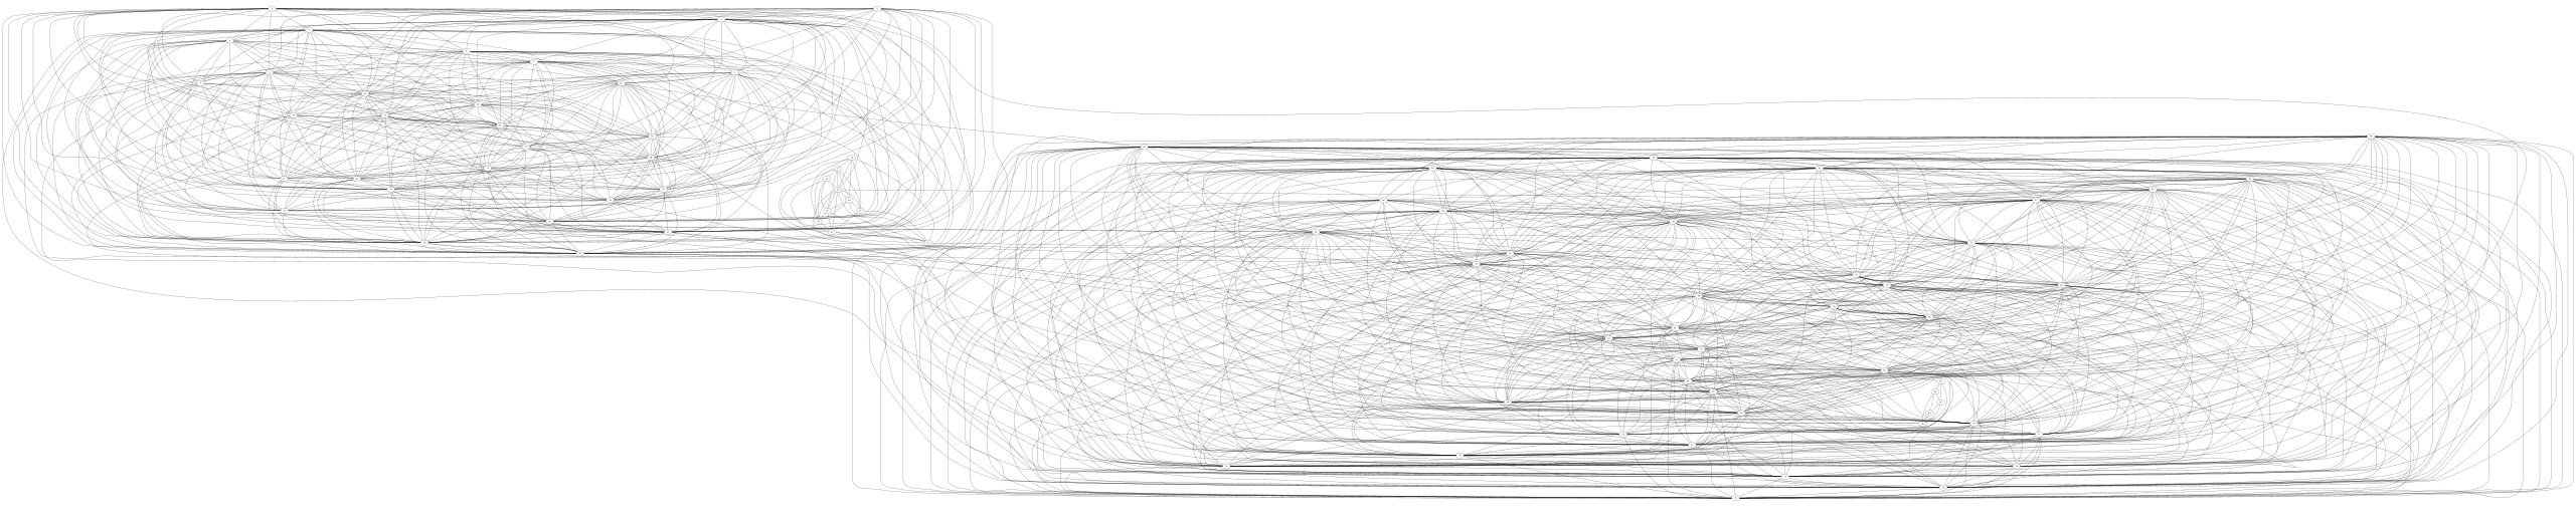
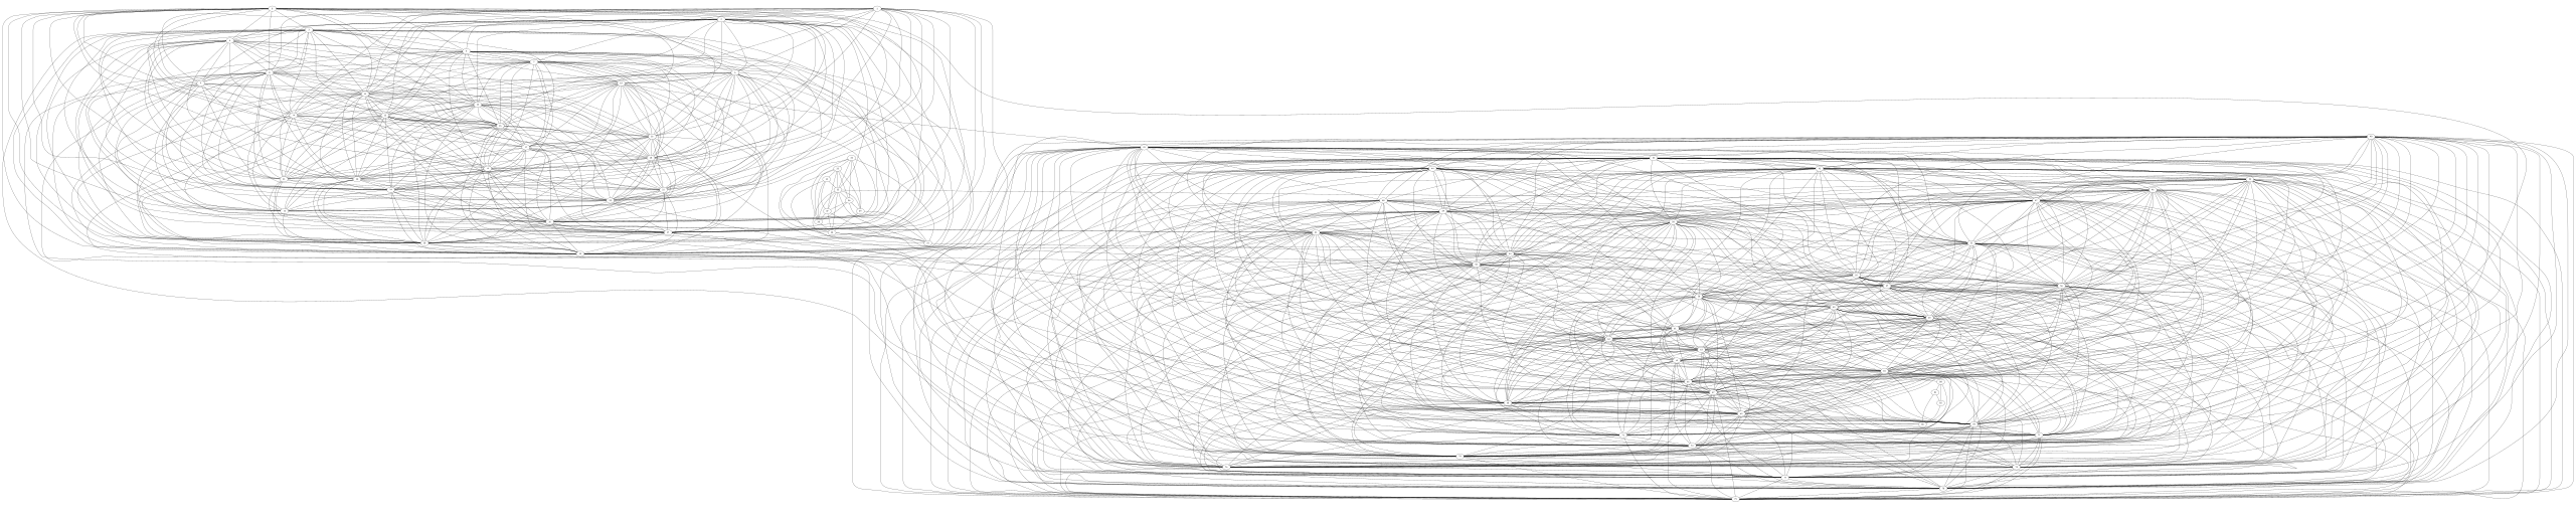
  strict graph {
    fontname="IBM Plex Mono"
    partition="[{0, 1, 2, 3, 4, 5, 6, 7, 8, 9, 10, 11, 12, 13, 14, 15, 16, 17, 18, 19, 20, 21, 22, 23, 24, 25, 26, 27, 28, 29}, {32, 33, 34, 35, 36, 37, 38, 39, 30, 31}, {40, 41, 42, 43, 44, 45, 46, 47, 48, 49, 50, 51, 52, 53, 54, 55, 56, 57, 58, 59, 60, 61, 62, 63, 64, 65, 66, 67, 68, 69, 70, 71, 72, 73, 74, 75, 76, 77, 78, 79}, {80, 81, 82, 83, 84}]"
    node [block=2 fontname="IBM Plex Mono"]
    edge [fontname="IBM Plex Mono"]
    0 [block=0]
    2 [block=0]
    3 [block=0]
    4 [block=0]
    5 [block=0]
    8 [block=0]
    9 [block=0]
    10 [block=0]
    11 [block=0]
    12 [block=0]
    14 [block=0]
    15 [block=0]
    16 [block=0]
    17 [block=0]
    18 [block=0]
    19 [block=0]
    21 [block=0]
    22 [block=0]
    24 [block=0]
    25 [block=0]
    26 [block=0]
    27 [block=0]
    28 [block=0]
    29 [block=0]
    67
    6 [block=0]
    7 [block=0]
    13 [block=0]
    23 [block=0]
    35 [block=1]
    20 [block=0]
    76
    75
    84 [block=3]
    41
    51
    61
    55
    62
    78
    73
    54
    68
    69
    72
    74
    77
    79
    70
    71
    36 [block=1]
    38 [block=1]
    39 [block=1]
    30 [block=1]
    31 [block=1]
    37 [block=1]
    47
    53
    42
    43
    44
    48
    49
    52
    56
    58
    59
    60
    63
    65
    46
    50
    57
    64
    66
    1 [block=0]
    45
    80 [block=3]
    32 [block=1]
    33 [block=1]
    34 [block=1]
    40
    81 [block=3]
    82 [block=3]
-   83 [block=3]
    0 -- 2
    0 -- 3
    0 -- 4
    0 -- 5
    0 -- 8
    0 -- 9
    0 -- 10
    0 -- 11
    0 -- 12
    0 -- 14
    0 -- 15
    0 -- 16
    0 -- 17
    0 -- 18
    0 -- 19
    0 -- 21
    0 -- 22
    0 -- 24
    0 -- 25
    0 -- 26
    0 -- 27
    0 -- 28
    0 -- 29
    0 -- 67
    2 -- 3
    2 -- 4
    2 -- 5
    2 -- 8
    2 -- 9
    2 -- 10
    2 -- 11
    2 -- 12
    2 -- 14
    2 -- 15
    2 -- 16
    2 -- 18
    2 -- 19
    2 -- 24
    2 -- 26
    2 -- 27
    2 -- 28
    2 -- 29
    2 -- 6
    2 -- 7
    2 -- 13
    2 -- 23
    2 -- 35
    3 -- 4
    3 -- 5
    3 -- 8
    3 -- 9
    3 -- 10
    3 -- 11
    3 -- 14
    3 -- 15
    3 -- 17
    3 -- 19
    3 -- 21
    3 -- 22
    3 -- 24
    3 -- 25
    3 -- 27
    3 -- 28
    3 -- 29
    3 -- 6
    3 -- 7
    3 -- 13
    3 -- 23
    3 -- 20
    3 -- 76
    4 -- 5
    4 -- 8
    4 -- 9
    4 -- 11
    4 -- 12
    4 -- 14
    4 -- 15
    4 -- 16
    4 -- 21
    4 -- 24
    4 -- 25
    4 -- 26
    4 -- 27
    4 -- 28
    4 -- 7
    4 -- 13
    4 -- 23
    4 -- 20
    5 -- 10
    5 -- 11
    5 -- 12
    5 -- 15
    5 -- 16
    5 -- 18
    5 -- 19
    5 -- 21
    5 -- 22
    5 -- 24
    5 -- 25
    5 -- 26
    5 -- 27
    5 -- 29
    5 -- 6
    5 -- 7
    5 -- 13
    5 -- 23
    5 -- 20
    8 -- 10
    8 -- 11
    8 -- 14
    8 -- 15
    8 -- 16
    8 -- 18
    8 -- 21
    8 -- 22
    8 -- 24
    8 -- 25
    8 -- 26
    8 -- 27
    8 -- 28
    8 -- 29
    8 -- 13
    8 -- 23
    8 -- 20
    8 -- 75
    9 -- 11
    9 -- 12
    9 -- 15
    9 -- 17
    9 -- 21
    9 -- 25
    9 -- 26
    9 -- 28
    9 -- 23
    9 -- 20
    9 -- 84
    10 -- 11
    10 -- 12
    10 -- 14
    10 -- 15
    10 -- 16
    10 -- 17
    10 -- 18
    10 -- 19
    10 -- 22
    10 -- 25
    10 -- 26
    10 -- 28
    10 -- 29
    10 -- 23
    10 -- 41
    11 -- 12
    11 -- 14
    11 -- 15
    11 -- 16
    11 -- 17
    11 -- 18
    11 -- 21
    11 -- 24
    11 -- 25
    11 -- 26
    11 -- 27
    11 -- 28
    11 -- 29
    11 -- 13
    11 -- 23
    11 -- 20
    12 -- 15
    12 -- 16
    12 -- 17
    12 -- 18
    12 -- 19
    12 -- 21
    12 -- 22
    12 -- 24
    12 -- 25
    12 -- 26
    12 -- 27
    12 -- 28
    12 -- 29
    12 -- 13
    12 -- 23
    12 -- 20
    14 -- 15
    14 -- 16
    14 -- 18
    14 -- 19
    14 -- 21
    14 -- 22
    14 -- 25
    14 -- 28
    14 -- 29
    14 -- 20
    14 -- 51
    15 -- 16
    15 -- 17
    15 -- 18
    15 -- 19
    15 -- 21
    15 -- 22
    15 -- 24
    15 -- 27
    15 -- 29
    15 -- 23
    15 -- 20
    16 -- 17
    16 -- 18
    16 -- 21
    16 -- 22
    16 -- 24
    16 -- 26
    16 -- 27
    16 -- 28
    16 -- 29
    16 -- 23
    16 -- 20
    17 -- 18
    17 -- 19
    17 -- 21
    17 -- 22
    17 -- 24
    17 -- 26
    17 -- 27
    17 -- 28
    17 -- 29
    17 -- 23
    18 -- 19
    18 -- 22
    18 -- 24
    18 -- 26
    18 -- 27
    18 -- 28
    18 -- 23
    18 -- 20
    18 -- 84
    19 -- 21
    19 -- 22
    19 -- 24
    19 -- 26
    19 -- 27
    19 -- 28
    19 -- 29
    19 -- 23
    19 -- 20
    19 -- 61
    21 -- 24
    21 -- 26
    21 -- 27
    21 -- 28
    21 -- 29
    22 -- 25
    22 -- 26
    22 -- 27
    22 -- 28
    22 -- 29
    22 -- 23
    24 -- 25
    24 -- 26
    24 -- 27
    24 -- 28
    24 -- 29
    24 -- 51
    25 -- 26
    25 -- 28
    26 -- 27
    26 -- 28
    26 -- 29
    26 -- 55
    27 -- 28
    27 -- 29
    27 -- 62
    27 -- 78
    28 -- 29
    28 -- 76
    29 -- 67
    29 -- 73
    29 -- 54
    67 -- 76
    67 -- 78
    67 -- 73
    67 -- 68
    67 -- 69
    67 -- 72
    67 -- 74
    67 -- 77
    67 -- 79
    67 -- 70
    67 -- 71
    6 -- 10
    6 -- 11
    6 -- 12
    6 -- 14
    6 -- 16
    6 -- 17
    6 -- 18
    6 -- 19
    6 -- 21
    6 -- 22
    6 -- 24
    6 -- 25
    6 -- 27
    6 -- 28
    6 -- 29
    6 -- 13
    6 -- 23
    7 -- 8
    7 -- 9
    7 -- 10
    7 -- 11
    7 -- 12
    7 -- 15
    7 -- 16
    7 -- 17
    7 -- 18
    7 -- 19
    7 -- 21
    7 -- 22
    7 -- 26
    7 -- 27
    7 -- 28
    7 -- 29
    7 -- 13
    7 -- 23
    7 -- 20
    13 -- 15
    13 -- 17
    13 -- 18
    13 -- 19
    13 -- 21
    13 -- 22
    13 -- 24
    13 -- 25
    13 -- 26
    13 -- 28
    13 -- 29
    13 -- 23
    13 -- 20
    13 -- 62
    23 -- 25
    23 -- 26
    23 -- 27
    23 -- 73
    35 -- 68
    35 -- 36
    35 -- 38
    35 -- 39
    35 -- 30
    35 -- 31
    35 -- 37
    35 -- 47
    20 -- 17
    20 -- 22
    20 -- 24
    20 -- 25
    20 -- 26
    20 -- 27
    20 -- 28
    20 -- 29
    20 -- 23
    76 -- 77
    76 -- 79
    75 -- 78
    75 -- 77
    75 -- 79
    41 -- 67
    41 -- 76
    41 -- 51
    41 -- 61
    41 -- 78
    41 -- 73
    41 -- 54
    41 -- 68
    41 -- 69
    41 -- 74
    41 -- 79
    41 -- 70
    41 -- 71
    41 -- 47
    41 -- 53
    41 -- 42
    41 -- 43
    41 -- 44
    41 -- 48
    41 -- 49
    41 -- 52
    41 -- 56
    41 -- 58
    41 -- 59
    41 -- 60
    41 -- 63
    41 -- 65
    41 -- 46
    41 -- 50
    41 -- 57
    51 -- 67
    51 -- 61
    51 -- 55
    51 -- 62
    51 -- 78
    51 -- 73
    51 -- 54
    51 -- 68
    51 -- 69
    51 -- 74
    51 -- 77
    51 -- 79
    51 -- 71
    51 -- 53
    51 -- 52
    51 -- 58
    51 -- 59
    51 -- 60
    51 -- 63
    51 -- 65
    51 -- 64
    51 -- 66
    61 -- 67
    61 -- 62
    61 -- 78
    61 -- 73
    61 -- 68
    61 -- 69
    61 -- 72
    61 -- 77
    61 -- 79
    61 -- 70
    61 -- 71
    61 -- 63
    61 -- 65
    61 -- 64
    61 -- 66
    55 -- 76
    55 -- 62
    55 -- 78
    55 -- 73
    55 -- 69
    55 -- 72
    55 -- 74
    55 -- 77
    55 -- 70
    55 -- 71
    55 -- 58
    55 -- 59
    55 -- 65
    55 -- 57
    55 -- 66
    62 -- 76
    62 -- 75
    62 -- 78
    62 -- 73
    62 -- 68
    62 -- 72
    62 -- 74
    62 -- 77
    62 -- 79
    62 -- 70
    62 -- 71
    62 -- 63
    62 -- 65
    62 -- 64
    62 -- 66
    78 -- 79
    73 -- 78
    73 -- 74
    73 -- 77
    73 -- 79
    54 -- 76
    54 -- 61
    54 -- 55
    54 -- 62
    54 -- 78
    54 -- 73
    54 -- 68
    54 -- 69
    54 -- 74
    54 -- 77
    54 -- 79
    54 -- 70
    54 -- 56
    54 -- 59
    54 -- 60
    54 -- 63
    54 -- 65
    54 -- 57
    54 -- 66
    68 -- 78
    68 -- 69
    68 -- 72
    68 -- 77
    68 -- 71
    69 -- 76
    69 -- 75
    69 -- 78
    69 -- 73
    69 -- 74
    69 -- 77
    69 -- 70
    69 -- 71
    72 -- 76
    72 -- 75
    72 -- 78
    72 -- 73
    72 -- 77
    72 -- 79
    74 -- 76
    74 -- 75
    74 -- 77
    74 -- 79
    77 -- 78
    77 -- 79
    70 -- 76
    70 -- 75
    70 -- 78
    70 -- 72
    70 -- 74
    70 -- 77
    70 -- 79
    70 -- 71
    71 -- 73
    71 -- 74
    71 -- 79
    36 -- 38
    36 -- 39
    36 -- 31
    36 -- 37
    38 -- 30
    39 -- 30
    39 -- 31
    30 -- 54
    30 -- 31
    31 -- 53
    37 -- 38
    37 -- 30
    37 -- 31
    47 -- 67
    47 -- 76
    47 -- 75
    47 -- 51
    47 -- 61
    47 -- 55
    47 -- 62
    47 -- 78
    47 -- 73
    47 -- 54
    47 -- 68
    47 -- 69
    47 -- 72
    47 -- 74
    47 -- 77
    47 -- 70
    47 -- 71
    47 -- 53
    47 -- 49
    47 -- 52
    47 -- 56
    47 -- 60
    47 -- 63
    47 -- 65
    47 -- 50
    47 -- 57
    47 -- 66
    53 -- 67
    53 -- 76
    53 -- 75
    53 -- 61
    53 -- 78
    53 -- 73
    53 -- 54
    53 -- 68
    53 -- 69
    53 -- 74
    53 -- 77
    53 -- 71
    53 -- 56
    53 -- 59
    53 -- 63
    53 -- 65
    53 -- 66
    42 -- 67
    42 -- 76
    42 -- 51
    42 -- 61
    42 -- 55
    42 -- 62
    42 -- 78
    42 -- 73
    42 -- 54
    42 -- 68
    42 -- 72
    42 -- 74
    42 -- 77
    42 -- 79
    42 -- 70
    42 -- 47
    42 -- 53
    42 -- 43
    42 -- 44
    42 -- 48
    42 -- 49
    42 -- 52
    42 -- 56
    42 -- 58
    42 -- 59
    42 -- 60
    42 -- 63
    42 -- 65
    42 -- 46
    42 -- 50
    42 -- 57
    42 -- 66
    42 -- 45
    43 -- 67
    43 -- 76
    43 -- 75
    43 -- 61
    43 -- 55
    43 -- 78
    43 -- 73
    43 -- 54
    43 -- 68
    43 -- 69
    43 -- 74
    43 -- 77
    43 -- 79
    43 -- 70
    43 -- 71
    43 -- 47
    43 -- 53
    43 -- 49
    43 -- 52
    43 -- 56
    43 -- 58
    43 -- 59
    43 -- 60
    43 -- 63
    43 -- 46
    43 -- 50
    43 -- 57
    43 -- 64
    43 -- 45
    44 -- 67
    44 -- 76
    44 -- 75
    44 -- 51
    44 -- 61
    44 -- 62
    44 -- 54
    44 -- 68
    44 -- 69
    44 -- 74
    44 -- 77
    44 -- 79
    44 -- 71
    44 -- 53
    44 -- 49
    44 -- 52
    44 -- 56
    44 -- 58
    44 -- 59
    44 -- 60
    44 -- 63
    44 -- 46
    44 -- 50
    44 -- 57
    44 -- 64
    44 -- 66
    44 -- 45
    48 -- 67
    48 -- 76
    48 -- 51
    48 -- 62
    48 -- 68
    48 -- 69
    48 -- 74
    48 -- 77
    48 -- 79
    48 -- 70
    48 -- 53
    48 -- 49
    48 -- 52
    48 -- 56
    48 -- 58
    48 -- 60
    48 -- 63
    48 -- 65
    48 -- 57
    48 -- 66
    49 -- 67
    49 -- 76
    49 -- 75
    49 -- 51
    49 -- 55
    49 -- 78
    49 -- 54
    49 -- 68
    49 -- 69
    49 -- 72
    49 -- 74
    49 -- 77
    49 -- 79
    49 -- 70
    49 -- 71
    49 -- 53
    49 -- 52
    49 -- 56
    49 -- 60
    49 -- 63
    49 -- 50
    49 -- 57
    49 -- 64
    52 -- 67
    52 -- 76
    52 -- 75
    52 -- 61
    52 -- 55
    52 -- 62
    52 -- 78
    52 -- 69
    52 -- 72
    52 -- 74
    52 -- 77
    52 -- 79
    52 -- 70
    52 -- 53
    52 -- 56
    52 -- 58
    52 -- 59
    52 -- 60
    52 -- 63
    52 -- 65
    52 -- 57
    52 -- 64
    52 -- 66
    56 -- 67
    56 -- 76
    56 -- 75
    56 -- 73
    56 -- 68
    56 -- 72
    56 -- 77
    56 -- 79
    56 -- 70
    56 -- 71
    56 -- 58
    56 -- 59
    56 -- 60
    56 -- 65
    56 -- 64
    56 -- 66
    58 -- 67
    58 -- 76
    58 -- 75
    58 -- 61
    58 -- 62
    58 -- 78
    58 -- 73
    58 -- 68
    58 -- 69
    58 -- 72
    58 -- 74
    58 -- 77
    58 -- 79
    58 -- 70
    58 -- 59
    58 -- 60
    58 -- 63
    58 -- 64
    59 -- 67
    59 -- 76
    59 -- 75
    59 -- 61
    59 -- 62
    59 -- 68
    59 -- 69
    59 -- 72
    59 -- 74
    59 -- 79
    59 -- 70
    59 -- 60
    59 -- 63
    59 -- 64
    59 -- 66
    60 -- 67
    60 -- 76
    60 -- 75
    60 -- 61
    60 -- 62
    60 -- 73
    60 -- 68
    60 -- 69
    60 -- 72
    60 -- 70
    60 -- 63
    60 -- 65
    60 -- 64
    60 -- 66
    63 -- 67
    63 -- 76
    63 -- 75
    63 -- 78
    63 -- 73
    63 -- 69
    63 -- 72
    63 -- 74
    63 -- 79
    63 -- 71
    63 -- 65
    63 -- 64
    63 -- 66
    65 -- 67
    65 -- 75
    65 -- 78
    65 -- 73
    65 -- 68
    65 -- 69
    65 -- 72
    65 -- 74
    65 -- 77
    65 -- 79
    65 -- 70
    65 -- 71
    65 -- 66
    65 -- 80
    46 -- 67
    46 -- 76
    46 -- 75
    46 -- 55
    46 -- 62
    46 -- 78
    46 -- 54
    46 -- 68
    46 -- 69
    46 -- 79
    46 -- 70
    46 -- 71
    46 -- 47
    46 -- 53
    46 -- 52
    46 -- 56
    46 -- 59
    46 -- 60
    46 -- 63
    46 -- 65
    46 -- 50
    46 -- 57
    46 -- 64
    50 -- 67
    50 -- 76
    50 -- 75
    50 -- 51
    50 -- 55
    50 -- 62
    50 -- 78
    50 -- 73
    50 -- 54
    50 -- 68
    50 -- 69
    50 -- 72
    50 -- 74
    50 -- 70
    50 -- 71
    50 -- 53
    50 -- 52
    50 -- 56
    50 -- 58
    50 -- 60
    50 -- 65
    50 -- 57
    50 -- 66
    57 -- 76
    57 -- 75
    57 -- 61
    57 -- 62
    57 -- 78
    57 -- 73
    57 -- 69
    57 -- 72
    57 -- 74
    57 -- 77
    57 -- 79
    57 -- 70
    57 -- 71
    57 -- 58
    57 -- 60
    57 -- 63
    57 -- 64
    57 -- 66
    64 -- 76
    64 -- 75
    64 -- 73
    64 -- 68
    64 -- 72
    64 -- 74
    64 -- 79
    64 -- 70
    64 -- 71
    64 -- 65
    64 -- 66
    66 -- 67
    66 -- 75
    66 -- 78
    66 -- 73
    66 -- 68
    66 -- 69
    66 -- 72
    66 -- 74
    66 -- 70
    66 -- 71
    1 -- 2
    1 -- 8
    1 -- 9
    1 -- 11
    1 -- 14
    1 -- 15
    1 -- 16
    1 -- 18
    1 -- 22
    1 -- 24
    1 -- 25
    1 -- 26
    1 -- 27
    1 -- 28
    1 -- 29
    1 -- 6
    1 -- 7
    1 -- 13
    1 -- 23
    45 -- 67
    45 -- 76
    45 -- 75
    45 -- 55
    45 -- 62
    45 -- 78
    45 -- 54
    45 -- 68
    45 -- 69
    45 -- 72
    45 -- 74
    45 -- 77
    45 -- 79
    45 -- 70
    45 -- 47
    45 -- 53
    45 -- 48
    45 -- 52
    45 -- 56
    45 -- 58
    45 -- 60
    45 -- 63
    45 -- 65
    45 -- 46
    45 -- 50
    45 -- 57
    45 -- 66
    80 -- 84
    80 -- 81
    80 -- 82
    32 -- 35
    32 -- 36
    32 -- 38
    32 -- 39
    32 -- 30
    32 -- 31
    32 -- 33
    33 -- 35
    33 -- 36
    33 -- 38
    33 -- 39
    33 -- 30
    33 -- 37
    33 -- 34
    34 -- 35
    34 -- 38
    34 -- 31
    34 -- 37
    40 -- 75
    40 -- 41
    40 -- 51
    40 -- 61
    40 -- 55
    40 -- 62
    40 -- 78
    40 -- 73
    40 -- 54
    40 -- 68
    40 -- 69
    40 -- 72
    40 -- 74
    40 -- 77
    40 -- 79
    40 -- 47
    40 -- 53
    40 -- 42
    40 -- 43
    40 -- 44
    40 -- 48
    40 -- 49
    40 -- 52
    40 -- 56
    40 -- 58
    40 -- 59
    40 -- 60
    40 -- 63
    40 -- 65
    40 -- 64
    40 -- 66
    81 -- 84
    81 -- 82
-   81 -- 83
    82 -- 84
-   82 -- 83
-   83 -- 84
  }
